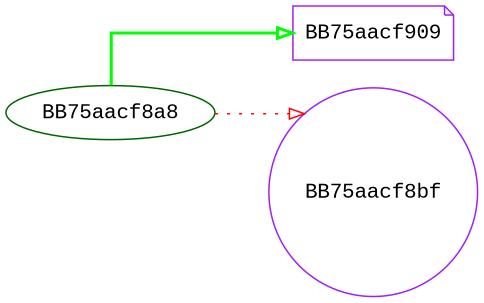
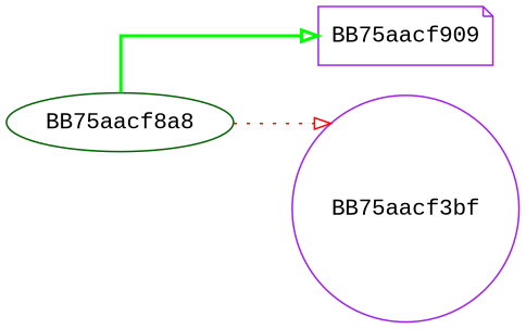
  digraph {
    fontname="Liberation Mono"
    rankdir=LR
    splines=ortho
    node [color=purple fontname="Liberation Mono"]
    edge [arrowhead=onormal fontname="Liberation Mono"]
    BB75aacf8a8 [color=darkgreen shape=ellipse]
    BB75aacf909 [shape=note]
-   BB75aacf8bf [shape=circle]
+   BB75aacf8bf [shape=circle label=BB75aacf3bf]
    BB75aacf8a8 -> BB75aacf909 [color=green style=bold]
    BB75aacf8a8 -> BB75aacf8bf [color=red style=dotted]
  }
